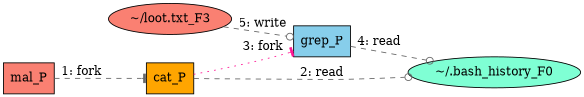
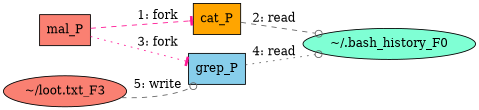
  digraph {
    engine=neato
    fixedsize=false
    fontsize=10
    nodesep=0.3
    rankdir=LR
    ranksep=0
    splines=true
    node [fillcolor=salmon node_type=Process shape=box style=filled]
    edge [arrowhead=odot color=gray40 style=dashed]
    cat_P [fillcolor=orange]
    mal_P
    grep_P [fillcolor=skyblue]
    "~/.bash_history_F0" [fillcolor=aquamarine node_type=File shape=ellipse]
    "~/loot.txt_F3" [node_type=File shape=ellipse]
    cat_P -> "~/.bash_history_F0" [label="2: read"]
-   mal_P -> cat_P [arrowhead=tee label="1: fork"]
-   cat_P -> grep_P [arrowhead=tee color=deeppink label="3: fork" style=dotted]
-   grep_P -> "~/.bash_history_F0" [label="4: read"]
+   mal_P -> cat_P [arrowhead=tee color=deeppink label="1: fork"]
+   mal_P -> grep_P [arrowhead=tee color=deeppink label="3: fork" style=dotted]
+   grep_P -> "~/.bash_history_F0" [label="4: read" style=dotted]
    "~/loot.txt_F3" -> grep_P [label="5: write"]
  }
